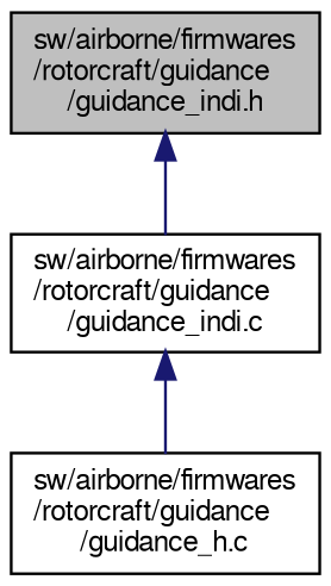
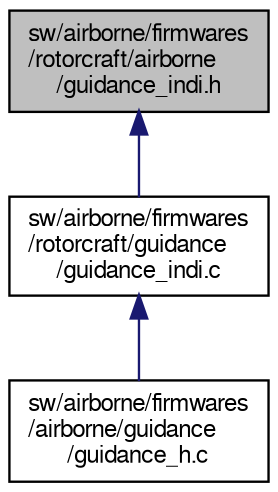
  digraph {
    node [color=black fillcolor=white fontname=FreeSans fontsize=10 shape=record style=filled]
    edge [color=midnightblue dir=back fontname=FreeSans fontsize=10 labelfontname=FreeSans labelfontsize=10 style=solid]
-   n1 [fillcolor=grey75 fontcolor=black height=0.2 label="sw/airborne/firmwares\l/rotorcraft/guidance\l/guidance_indi.h" width=0.4]
+   n1 [fillcolor=grey75 fontcolor=black height=0.2 label="sw/airborne/firmwares\l/rotorcraft/airborne\l/guidance_indi.h" width=0.4]
    n2 [height=0.2 label="sw/airborne/firmwares\l/rotorcraft/guidance\l/guidance_indi.c" width=0.4]
-   n3 [height=0.2 label="sw/airborne/firmwares\l/rotorcraft/guidance\l/guidance_h.c" width=0.4]
+   n3 [height=0.2 label="sw/airborne/firmwares\l/airborne/guidance\l/guidance_h.c" width=0.4]
    n1 -> n2
    n2 -> n3
  }
